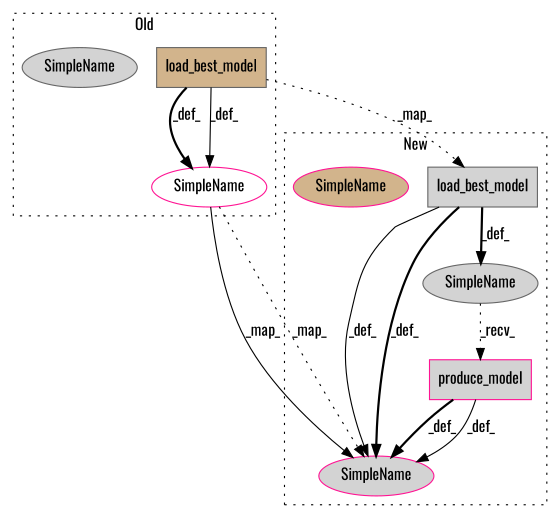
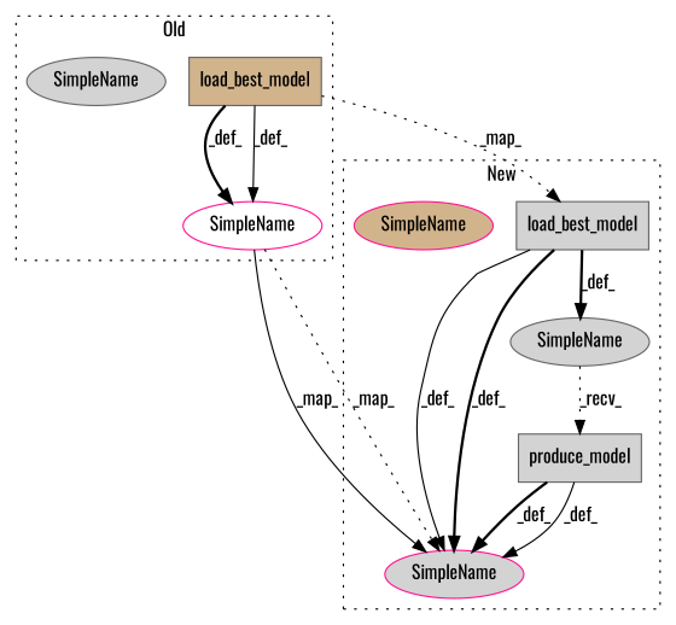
  digraph {
    fontname=Oswald
    node [a=42 l=5 s=8361 shape=ellipse style=filled fillcolor=lightgrey color=gray40 fontname=Oswald]
    edge [style=bold fontname=Oswald]
    n1 [a=32 l=17 label=load_best_model s=8388 shape=box fillcolor=tan]
    n2 [label=SimpleName]
    n3 [label=SimpleName fillcolor=white color=deeppink]
    n4 [a=32 l=17 label=load_best_model s=7551 shape=box]
-   n5 [a=32 l=15 label=produce_model s=7569 shape=box color=deeppink]
+   n5 [a=32 l=15 label=produce_model s=7569 shape=box]
    n6 [label=SimpleName s=7524 fillcolor=tan color=deeppink]
    n7 [label=SimpleName s=7524 color=deeppink]
    n8 [label=SimpleName l="" s=""]
    subgraph cluster_1 {
      label=Old
      style=dotted
      n1
      n2
      n3
    }
    subgraph cluster_2 {
      label=New
      style=dotted
      n4
      n5
      n6
      n7
      n8
    }
    n1 -> n3 [label=_def_]
    n1 -> n3 [label=_def_ style=solid]
    n1 -> n4 [label=_map_ style=dotted]
    n3 -> n7 [label=_map_ style=dotted]
    n3 -> n7 [label=_map_ style=solid]
    n4 -> n7 [label=_def_ style=solid]
    n4 -> n7 [label=_def_]
    n4 -> n8 [label=_def_]
    n5 -> n7 [label=_def_]
    n5 -> n7 [label=_def_ style=solid]
    n8 -> n5 [label=_recv_ style=dotted]
  }
